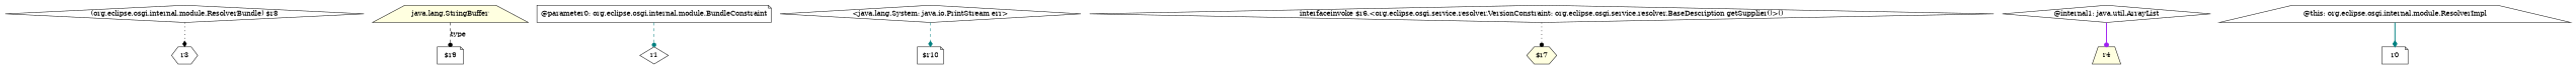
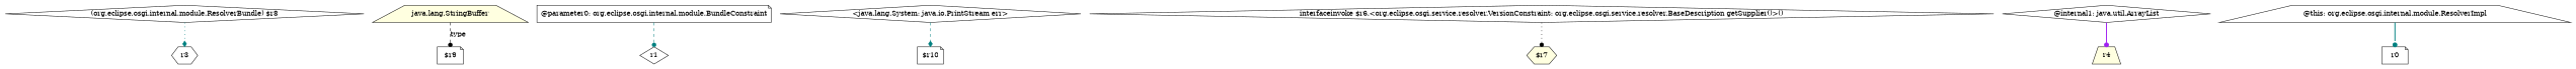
  digraph {
    node [fillcolor=white shape=diamond style=filled]
    edge [arrowhead=dot color=teal style=dashed]
    n1 [label="(org.eclipse.osgi.internal.module.ResolverBundle) $r8"]
    n2 [label=r3 shape=hexagon]
    n3 [fillcolor=lightyellow label="java.lang.StringBuffer" shape=trapezium]
    n4 [label="$r9" shape=note]
    n5 [label="@parameter0: org.eclipse.osgi.internal.module.BundleConstraint" shape=note]
    n6 [label=r1]
    n7 [label="<java.lang.System: java.io.PrintStream err>"]
    n8 [label="$r10" shape=note]
    n9 [label="interfaceinvoke $r6.<org.eclipse.osgi.service.resolver.VersionConstraint: org.eclipse.osgi.service.resolver.BaseDescription getSupplier()>()"]
    n10 [fillcolor=lightyellow label="$r7" shape=hexagon]
    n11 [label="@internal1: java.util.ArrayList"]
    n12 [fillcolor=lightyellow label=r4 shape=trapezium]
    n13 [label="@this: org.eclipse.osgi.internal.module.ResolverImpl" shape=trapezium]
    n14 [label=r0 shape=note]
-   n1 -> n2 [arrowhead=diamond color=black style=dotted]
+   n1 -> n2 [arrowhead=diamond style=dotted]
    n3 -> n4 [color=black label=type]
    n5 -> n6
    n7 -> n8 [arrowhead=diamond]
    n9 -> n10 [color=black style=dotted]
    n11 -> n12 [color=purple style=bold]
-   n13 -> n14 [arrowhead=diamond style=bold]
+   n13 -> n14 [style=bold]
  }
